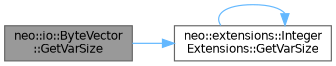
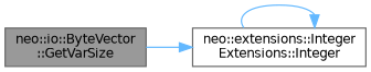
  digraph {
    rankdir=LR
    node [fontname=Helvetica fontsize=10 shape=box style=filled]
    edge [color=steelblue1 fontname=Helvetica fontsize=10 labelfontname=Helvetica labelfontsize=10 style=solid]
    n1 [color=gray40 fillcolor=grey60 fontcolor=black height=0.2 label="neo::io::ByteVector\l::GetVarSize" width=0.4]
-   n2 [color=grey40 fillcolor=white height=0.2 label="neo::extensions::Integer\lExtensions::GetVarSize" width=0.4]
+   n2 [color=grey40 fillcolor=white height=0.2 label="neo::extensions::Integer\lExtensions::Integer" width=0.4]
    n1 -> n2
    n2 -> n2
  }
